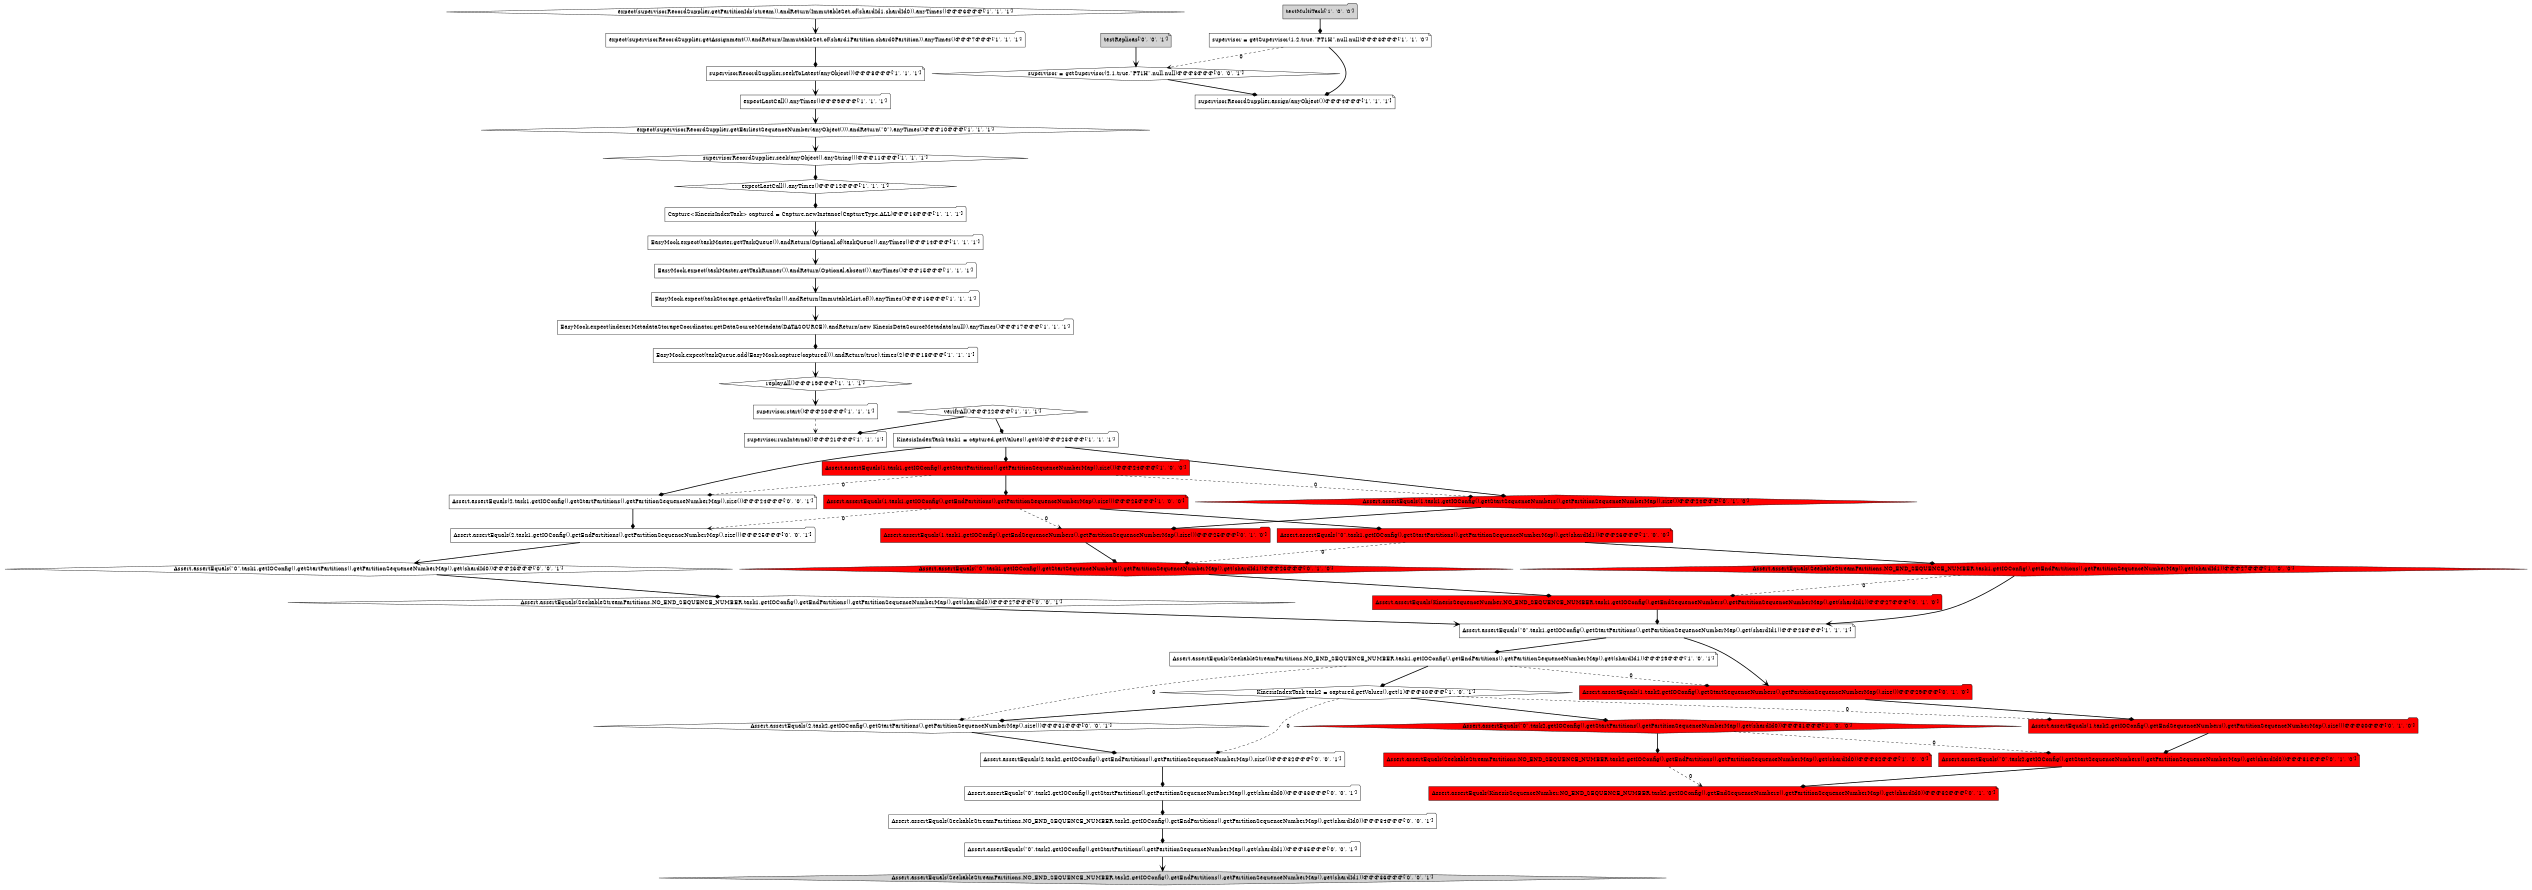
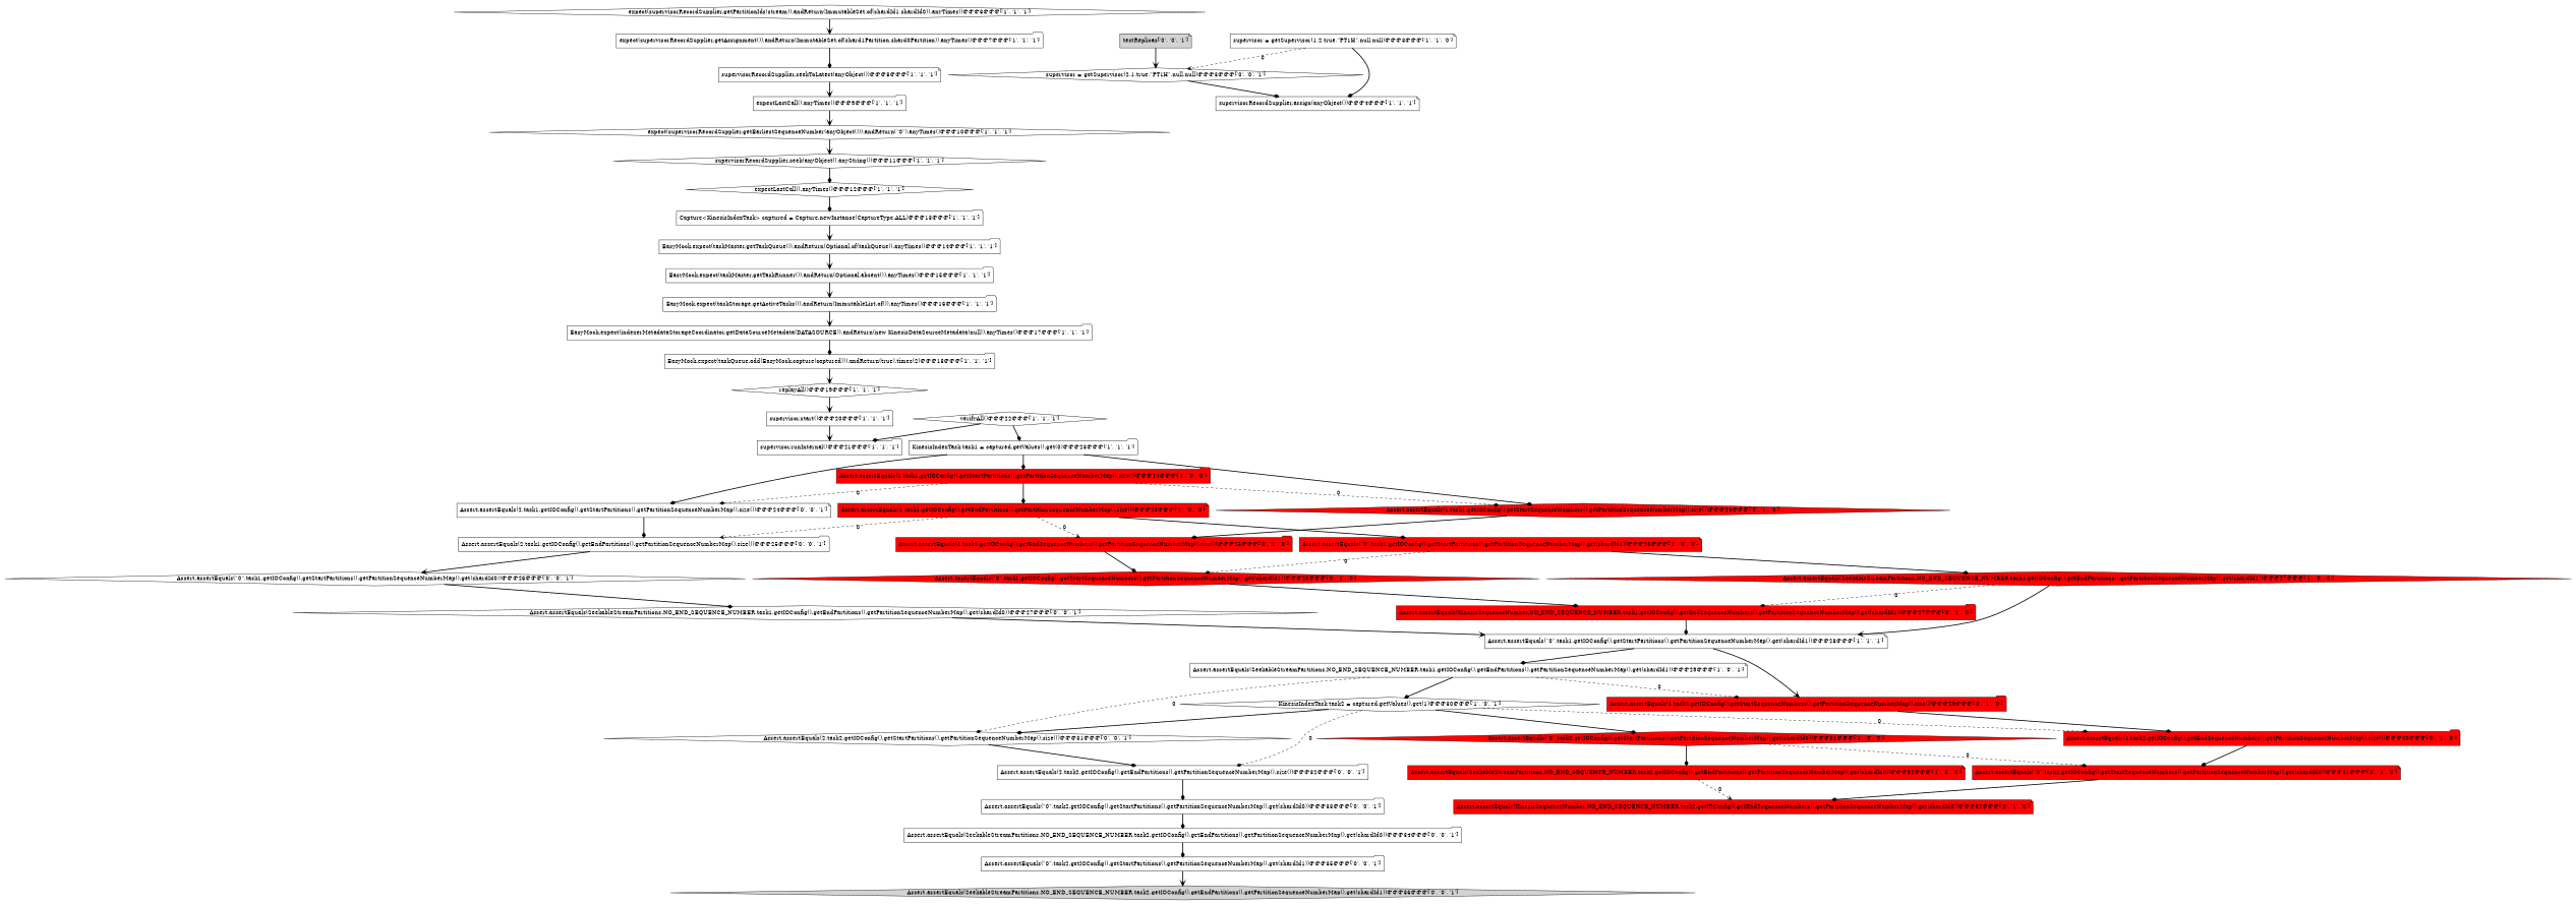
  digraph {
    node [fillcolor=white shape=folder style=filled]
    edge [arrowhead=diamond style=bold]
    n1 [label="expect(supervisorRecordSupplier.getPartitionIds(stream)).andReturn(ImmutableSet.of(shardId1,shardId0)).anyTimes()@@@6@@@['1', '1', '1']" shape=diamond]
    n2 [label="expect(supervisorRecordSupplier.getAssignment()).andReturn(ImmutableSet.of(shard1Partition,shard0Partition)).anyTimes()@@@7@@@['1', '1', '1']"]
    n3 [fillcolor=red label="Assert.assertEquals(1,task2.getIOConfig().getStartSequenceNumbers().getPartitionSequenceNumberMap().size())@@@29@@@['0', '1', '0']"]
    n4 [fillcolor=red label="Assert.assertEquals(1,task2.getIOConfig().getEndSequenceNumbers().getPartitionSequenceNumberMap().size())@@@30@@@['0', '1', '0']"]
    n5 [fillcolor=red label="Assert.assertEquals(\"0\",task2.getIOConfig().getStartSequenceNumbers().getPartitionSequenceNumberMap().get(shardId0))@@@31@@@['0', '1', '0']" shape=note]
    n6 [label="expectLastCall().anyTimes()@@@12@@@['1', '1', '1']" shape=diamond]
    n7 [label="Capture<KinesisIndexTask> captured = Capture.newInstance(CaptureType.ALL)@@@13@@@['1', '1', '1']"]
    n8 [label="EasyMock.expect(taskMaster.getTaskQueue()).andReturn(Optional.of(taskQueue)).anyTimes()@@@14@@@['1', '1', '1']"]
    n9 [fillcolor=red label="Assert.assertEquals(1,task1.getIOConfig().getEndPartitions().getPartitionSequenceNumberMap().size())@@@25@@@['1', '0', '0']" shape=note]
    n10 [fillcolor=red label="Assert.assertEquals(1,task1.getIOConfig().getEndSequenceNumbers().getPartitionSequenceNumberMap().size())@@@25@@@['0', '1', '0']"]
    n11 [label="Assert.assertEquals(2,task1.getIOConfig().getEndPartitions().getPartitionSequenceNumberMap().size())@@@25@@@['0', '0', '1']"]
    n12 [fillcolor=red label="Assert.assertEquals(\"0\",task1.getIOConfig().getStartPartitions().getPartitionSequenceNumberMap().get(shardId1))@@@26@@@['1', '0', '0']" shape=note]
    n13 [fillcolor=red label="Assert.assertEquals(\"0\",task1.getIOConfig().getStartSequenceNumbers().getPartitionSequenceNumberMap().get(shardId1))@@@26@@@['0', '1', '0']" shape=diamond]
    n14 [label="Assert.assertEquals(\"0\",task1.getIOConfig().getStartPartitions().getPartitionSequenceNumberMap().get(shardId0))@@@26@@@['0', '0', '1']" shape=diamond]
    n15 [fillcolor=red label="Assert.assertEquals(SeekableStreamPartitions.NO_END_SEQUENCE_NUMBER,task1.getIOConfig().getEndPartitions().getPartitionSequenceNumberMap().get(shardId1))@@@27@@@['1', '0', '0']" shape=diamond]
    n16 [label="KinesisIndexTask task1 = captured.getValues().get(0)@@@23@@@['1', '1', '1']"]
    n17 [fillcolor=red label="Assert.assertEquals(1,task1.getIOConfig().getStartSequenceNumbers().getPartitionSequenceNumberMap().size())@@@24@@@['0', '1', '0']" shape=diamond]
    n18 [fillcolor=red label="Assert.assertEquals(1,task1.getIOConfig().getStartPartitions().getPartitionSequenceNumberMap().size())@@@24@@@['1', '0', '0']"]
    n19 [label="Assert.assertEquals(2,task1.getIOConfig().getStartPartitions().getPartitionSequenceNumberMap().size())@@@24@@@['0', '0', '1']" shape=note]
    n20 [fillcolor=red label="Assert.assertEquals(KinesisSequenceNumber.NO_END_SEQUENCE_NUMBER,task1.getIOConfig().getEndSequenceNumbers().getPartitionSequenceNumberMap().get(shardId1))@@@27@@@['0', '1', '0']"]
    n21 [label="supervisorRecordSupplier.seekToLatest(anyObject())@@@8@@@['1', '1', '1']" shape=note]
    n22 [label="expectLastCall().anyTimes()@@@9@@@['1', '1', '1']"]
    n23 [fillcolor=red label="Assert.assertEquals(SeekableStreamPartitions.NO_END_SEQUENCE_NUMBER,task2.getIOConfig().getEndPartitions().getPartitionSequenceNumberMap().get(shardId0))@@@32@@@['1', '0', '0']" shape=note]
    n24 [fillcolor=red label="Assert.assertEquals(KinesisSequenceNumber.NO_END_SEQUENCE_NUMBER,task2.getIOConfig().getEndSequenceNumbers().getPartitionSequenceNumberMap().get(shardId0))@@@32@@@['0', '1', '0']" shape=note]
    n25 [label="Assert.assertEquals(\"0\",task2.getIOConfig().getStartPartitions().getPartitionSequenceNumberMap().get(shardId1))@@@35@@@['0', '0', '1']"]
    n26 [fillcolor=lightgray label="Assert.assertEquals(SeekableStreamPartitions.NO_END_SEQUENCE_NUMBER,task2.getIOConfig().getEndPartitions().getPartitionSequenceNumberMap().get(shardId1))@@@36@@@['0', '0', '1']" shape=diamond]
    n27 [label="Assert.assertEquals(SeekableStreamPartitions.NO_END_SEQUENCE_NUMBER,task1.getIOConfig().getEndPartitions().getPartitionSequenceNumberMap().get(shardId0))@@@27@@@['0', '0', '1']" shape=diamond]
    n28 [label="Assert.assertEquals(\"0\",task1.getIOConfig().getStartPartitions().getPartitionSequenceNumberMap().get(shardId1))@@@28@@@['1', '1', '1']" shape=note]
    n29 [label="Assert.assertEquals(SeekableStreamPartitions.NO_END_SEQUENCE_NUMBER,task1.getIOConfig().getEndPartitions().getPartitionSequenceNumberMap().get(shardId1))@@@29@@@['1', '0', '1']" shape=note]
    n30 [label="supervisorRecordSupplier.assign(anyObject())@@@4@@@['1', '1', '1']" shape=note]
    n31 [label="verifyAll()@@@22@@@['1', '1', '1']" shape=diamond]
    n32 [label="supervisor.runInternal()@@@21@@@['1', '1', '1']"]
    n33 [label="Assert.assertEquals(2,task2.getIOConfig().getEndPartitions().getPartitionSequenceNumberMap().size())@@@32@@@['0', '0', '1']"]
    n34 [label="Assert.assertEquals(\"0\",task2.getIOConfig().getStartPartitions().getPartitionSequenceNumberMap().get(shardId0))@@@33@@@['0', '0', '1']"]
    n35 [label="Assert.assertEquals(SeekableStreamPartitions.NO_END_SEQUENCE_NUMBER,task2.getIOConfig().getEndPartitions().getPartitionSequenceNumberMap().get(shardId0))@@@34@@@['0', '0', '1']"]
    n36 [label="EasyMock.expect(taskStorage.getActiveTasks()).andReturn(ImmutableList.of()).anyTimes()@@@16@@@['1', '1', '1']"]
    n37 [label="EasyMock.expect(indexerMetadataStorageCoordinator.getDataSourceMetadata(DATASOURCE)).andReturn(new KinesisDataSourceMetadata(null)).anyTimes()@@@17@@@['1', '1', '1']"]
    n38 [label="EasyMock.expect(taskQueue.add(EasyMock.capture(captured))).andReturn(true).times(2)@@@18@@@['1', '1', '1']"]
    n39 [label="KinesisIndexTask task2 = captured.getValues().get(1)@@@30@@@['1', '0', '1']" shape=diamond]
    n40 [label="Assert.assertEquals(2,task2.getIOConfig().getStartPartitions().getPartitionSequenceNumberMap().size())@@@31@@@['0', '0', '1']" shape=diamond]
    n41 [fillcolor=red label="Assert.assertEquals(\"0\",task2.getIOConfig().getStartPartitions().getPartitionSequenceNumberMap().get(shardId0))@@@31@@@['1', '0', '0']" shape=diamond]
    n42 [fillcolor=lightgray label="testReplicas['0', '0', '1']" shape=note]
    n43 [label="supervisor = getSupervisor(2,1,true,\"PT1H\",null,null)@@@3@@@['0', '0', '1']" shape=diamond]
    n44 [label="supervisor = getSupervisor(1,2,true,\"PT1H\",null,null)@@@3@@@['1', '1', '0']" shape=note]
    n45 [label="supervisorRecordSupplier.seek(anyObject(),anyString())@@@11@@@['1', '1', '1']" shape=diamond]
-   n46 [fillcolor=lightgray label="testMultiTask['1', '0', '0']"]
    n47 [label="expect(supervisorRecordSupplier.getEarliestSequenceNumber(anyObject())).andReturn(\"0\").anyTimes()@@@10@@@['1', '1', '1']" shape=diamond]
    n48 [label="EasyMock.expect(taskMaster.getTaskRunner()).andReturn(Optional.absent()).anyTimes()@@@15@@@['1', '1', '1']"]
    n49 [label="supervisor.start()@@@20@@@['1', '1', '1']"]
    n50 [label="replayAll()@@@19@@@['1', '1', '1']" shape=diamond]
    n1 -> n2 [arrowhead=vee]
    n2 -> n21
    n3 -> n4
    n4 -> n5
    n5 -> n24
    n6 -> n7
    n7 -> n8 [arrowhead=vee]
    n8 -> n48 [arrowhead=vee]
    n9 -> n10 [arrowhead=vee label=0 style=dashed]
    n9 -> n11 [arrowhead=vee label=0 style=dashed]
    n9 -> n12
    n10 -> n13
    n11 -> n14 [arrowhead=vee]
    n12 -> n13 [label=0 style=dashed]
    n12 -> n15
    n13 -> n20
    n14 -> n27
    n15 -> n20 [label=0 style=dashed]
    n15 -> n28 [arrowhead=vee]
    n16 -> n17
    n16 -> n18
    n16 -> n19
    n17 -> n10
    n18 -> n9
    n18 -> n17 [label=0 style=dashed]
    n18 -> n19 [label=0 style=dashed]
    n19 -> n11
    n20 -> n28
    n21 -> n22 [arrowhead=vee]
    n22 -> n47 [arrowhead=vee]
    n23 -> n24 [arrowhead=vee label=0 style=dashed]
    n25 -> n26 [arrowhead=vee]
    n27 -> n28 [arrowhead=vee]
    n28 -> n3 [arrowhead=vee]
    n28 -> n29
    n29 -> n3 [label=0 style=dashed]
    n29 -> n39
    n29 -> n40 [label=0 style=dashed]
    n31 -> n16
    n31 -> n32
    n33 -> n34
    n34 -> n35
    n35 -> n25
    n36 -> n37 [arrowhead=vee]
    n37 -> n38
    n38 -> n50 [arrowhead=vee]
    n39 -> n4 [label=0 style=dashed]
    n39 -> n33 [label=0 style=dashed]
    n39 -> n40
    n39 -> n41
    n40 -> n33
    n41 -> n5 [label=0 style=dashed]
    n41 -> n23
    n42 -> n43 [arrowhead=vee]
    n43 -> n30
    n44 -> n30
    n44 -> n43 [arrowhead=vee label=0 style=dashed]
    n45 -> n6
-   n46 -> n44
    n47 -> n45 [arrowhead=vee]
    n48 -> n36 [arrowhead=vee]
-   n49 -> n32 [arrowhead=vee style=dashed]
+   n49 -> n32 [arrowhead=vee]
    n50 -> n49 [arrowhead=vee]
  }
